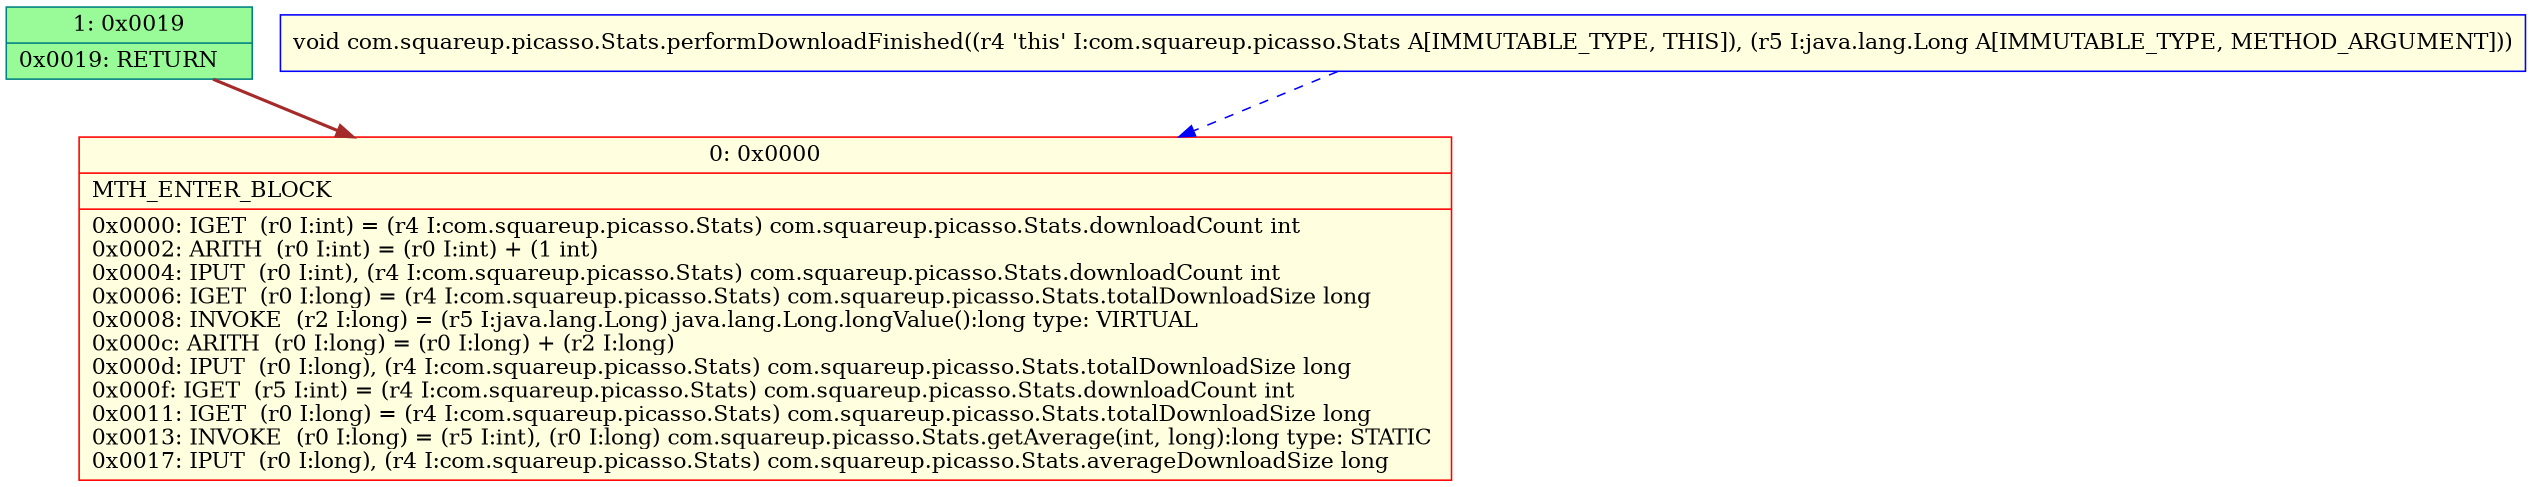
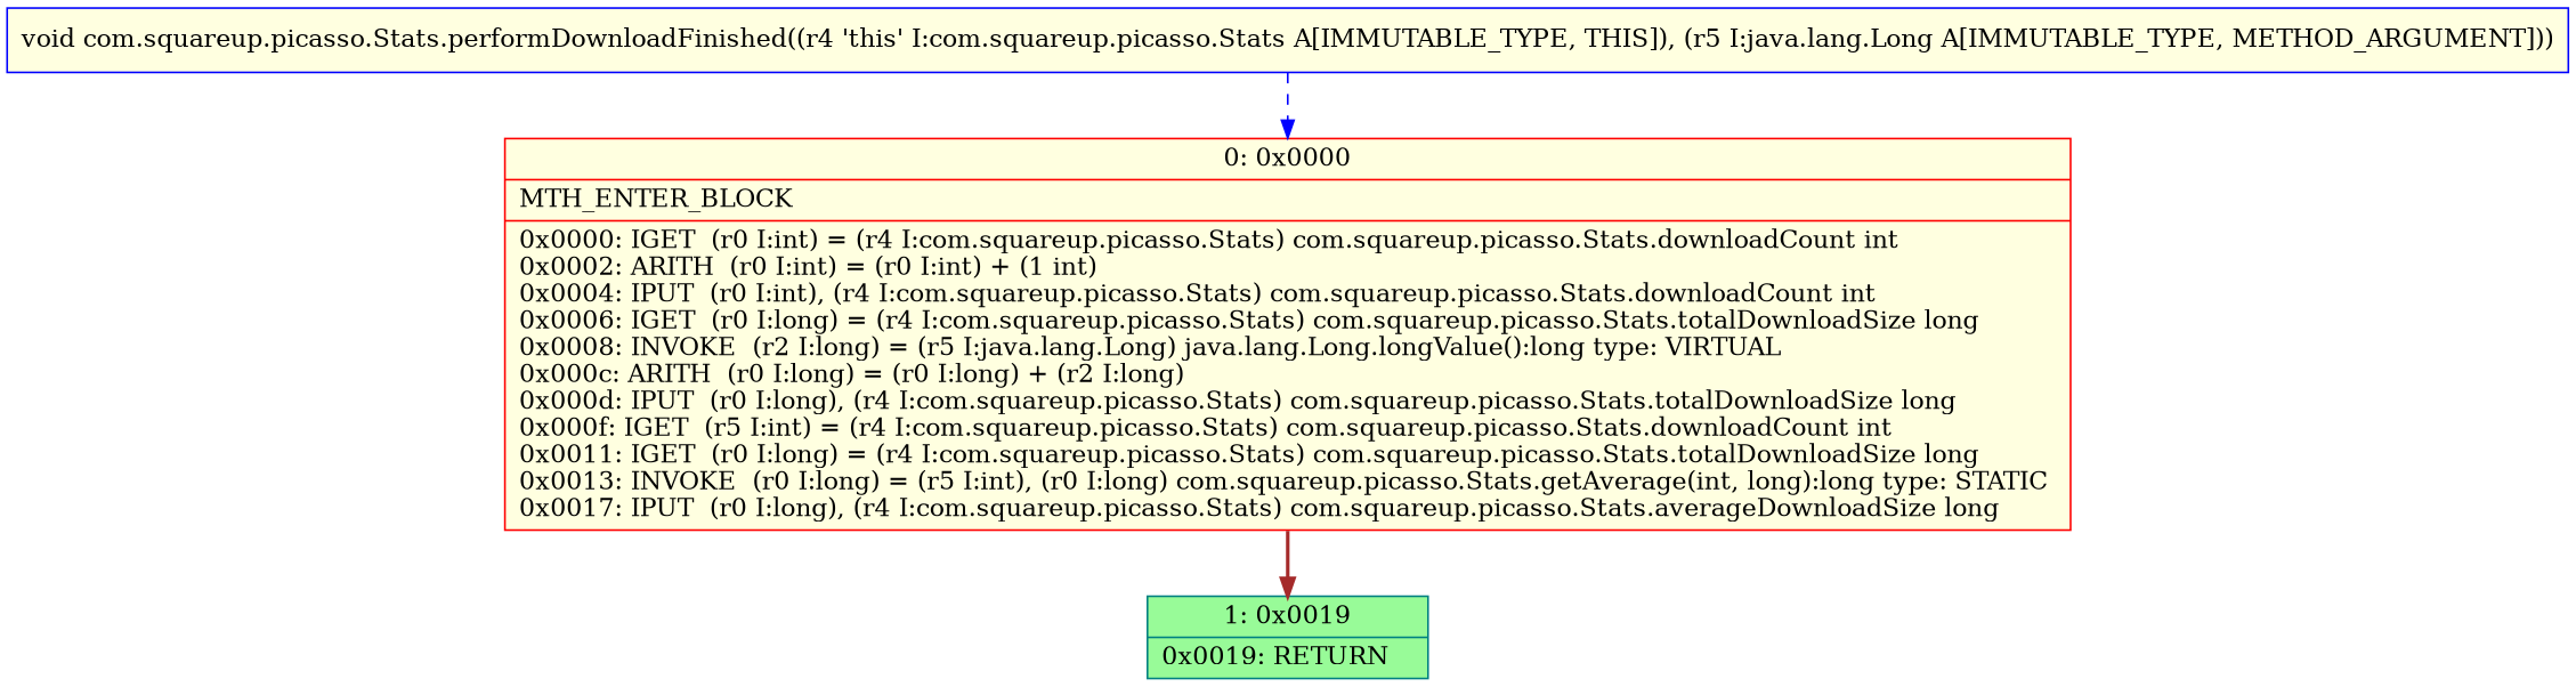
  digraph {
    node [shape=record style=filled fillcolor=lightyellow]
    n1 [label="{0\:\ 0x0000|MTH_ENTER_BLOCK\l|0x0000: IGET  (r0 I:int) = (r4 I:com.squareup.picasso.Stats) com.squareup.picasso.Stats.downloadCount int \l0x0002: ARITH  (r0 I:int) = (r0 I:int) + (1 int) \l0x0004: IPUT  (r0 I:int), (r4 I:com.squareup.picasso.Stats) com.squareup.picasso.Stats.downloadCount int \l0x0006: IGET  (r0 I:long) = (r4 I:com.squareup.picasso.Stats) com.squareup.picasso.Stats.totalDownloadSize long \l0x0008: INVOKE  (r2 I:long) = (r5 I:java.lang.Long) java.lang.Long.longValue():long type: VIRTUAL \l0x000c: ARITH  (r0 I:long) = (r0 I:long) + (r2 I:long) \l0x000d: IPUT  (r0 I:long), (r4 I:com.squareup.picasso.Stats) com.squareup.picasso.Stats.totalDownloadSize long \l0x000f: IGET  (r5 I:int) = (r4 I:com.squareup.picasso.Stats) com.squareup.picasso.Stats.downloadCount int \l0x0011: IGET  (r0 I:long) = (r4 I:com.squareup.picasso.Stats) com.squareup.picasso.Stats.totalDownloadSize long \l0x0013: INVOKE  (r0 I:long) = (r5 I:int), (r0 I:long) com.squareup.picasso.Stats.getAverage(int, long):long type: STATIC \l0x0017: IPUT  (r0 I:long), (r4 I:com.squareup.picasso.Stats) com.squareup.picasso.Stats.averageDownloadSize long \l}" color=red]
    n2 [label="{1\:\ 0x0019|0x0019: RETURN   \l}" fillcolor=palegreen color=teal]
    n3 [label="{void com.squareup.picasso.Stats.performDownloadFinished((r4 'this' I:com.squareup.picasso.Stats A[IMMUTABLE_TYPE, THIS]), (r5 I:java.lang.Long A[IMMUTABLE_TYPE, METHOD_ARGUMENT])) }" color=blue]
-   n2 -> n1 [color=brown style=bold]
+   n1 -> n2 [color=brown style=bold]
    n3 -> n1 [color=blue style=dashed]
  }
